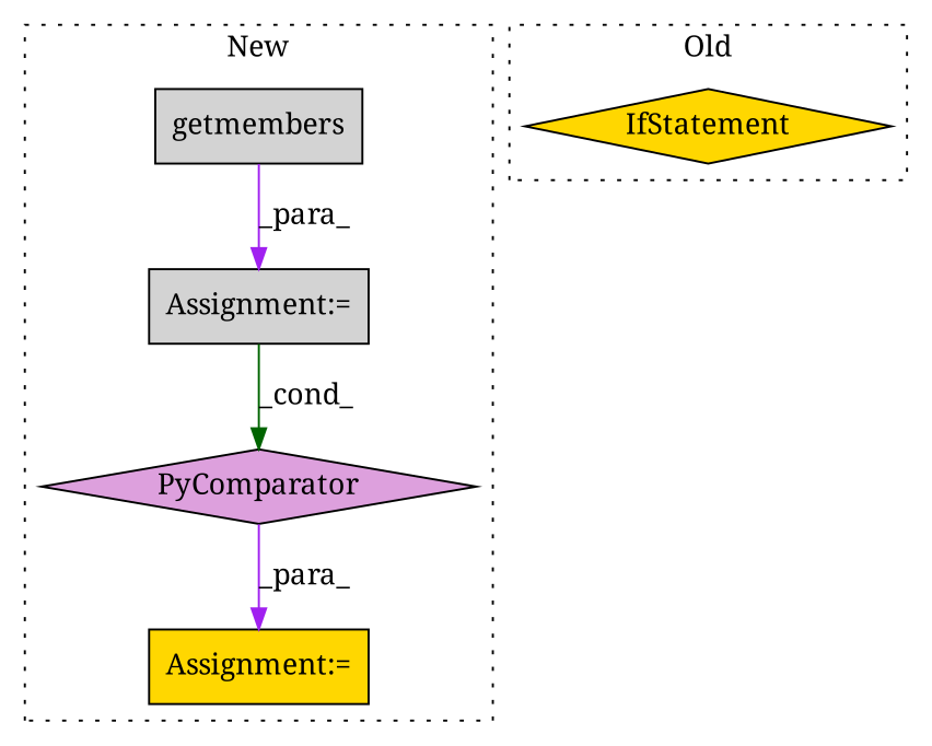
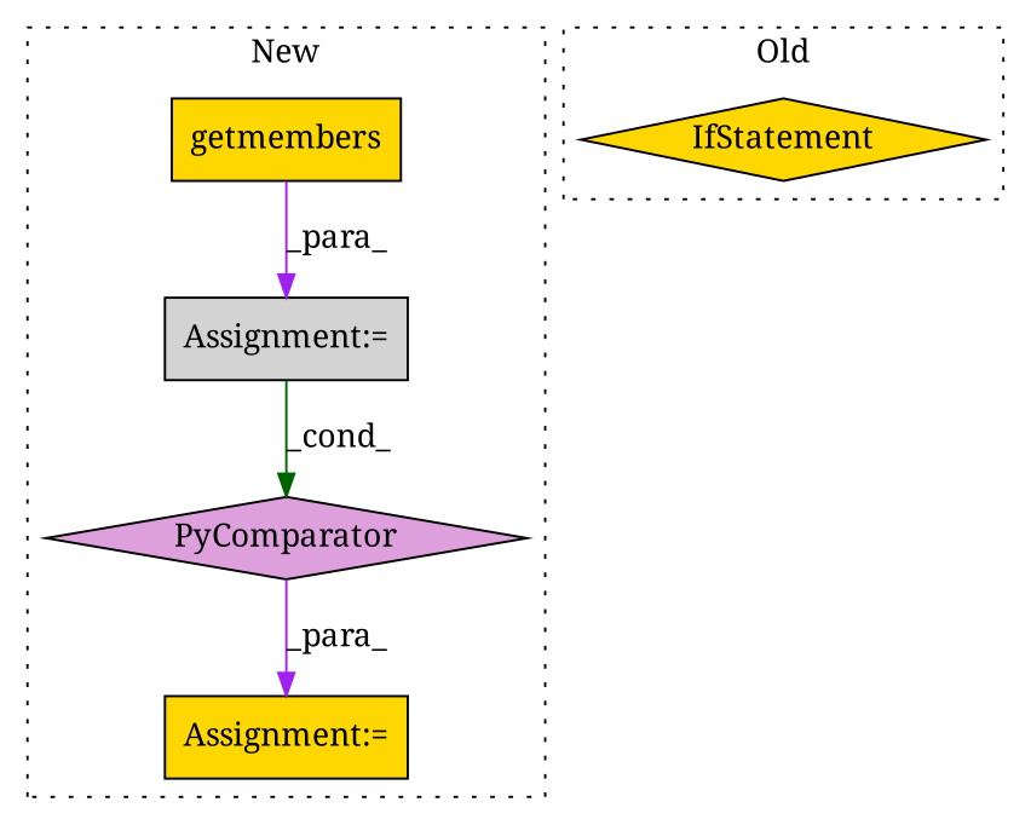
  digraph {
    fontname="Noto Serif"
    node [a=7 l=12 s=1079 shape=box style=filled fillcolor=lightgrey fontname="Noto Serif"]
    edge [color=purple fontname="Noto Serif"]
-   n1 [a=32 label=getmembers s=873]
+   n1 [a=32 label=getmembers s=873 fillcolor=gold]
    n2 [l=42 label="Assignment:="]
    n3 [label="Assignment:=" s=944 fillcolor=gold]
    n4 [a=113 l=42 label=PyComparator shape=diamond fillcolor=plum]
    n5 [a=25 l=20 label=IfStatement s=1052 shape=diamond fillcolor=gold]
    subgraph cluster_1 {
      label=New
      style=dotted
      n1
      n2
      n3
      n4
    }
    subgraph cluster_2 {
      label=Old
      style=dotted
      n5
    }
    n1 -> n2 [label=_para_]
    n2 -> n4 [label=_cond_ color=darkgreen]
    n4 -> n3 [label=_para_]
  }
